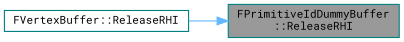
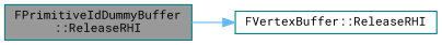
  digraph {
    rankdir=LR
    fontname="Roboto Mono"
    node [color=teal fontname="Roboto Mono" fontsize=10 shape=box style=filled]
    n1 [fillcolor=grey60 fontcolor=black height=0.2 label="FPrimitiveIdDummyBuffer\l::ReleaseRHI" width=0.4]
    n2 [fillcolor=white height=0.2 label="FVertexBuffer::ReleaseRHI" width=0.4]
-   n2 -> n1 [color=steelblue1 fontname="Roboto Mono" fontsize=10 labelfontname=Helvetica labelfontsize=10 style=solid]
+   n1 -> n2 [color=steelblue1 fontname="Roboto Mono" fontsize=10 labelfontname=Helvetica labelfontsize=10 style=solid]
  }
